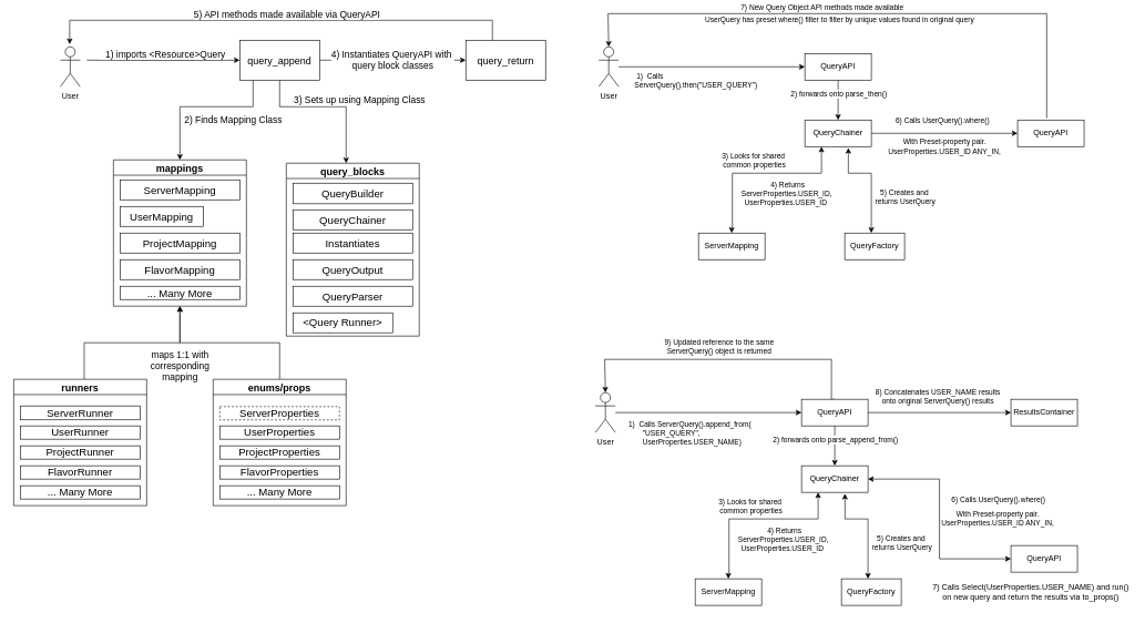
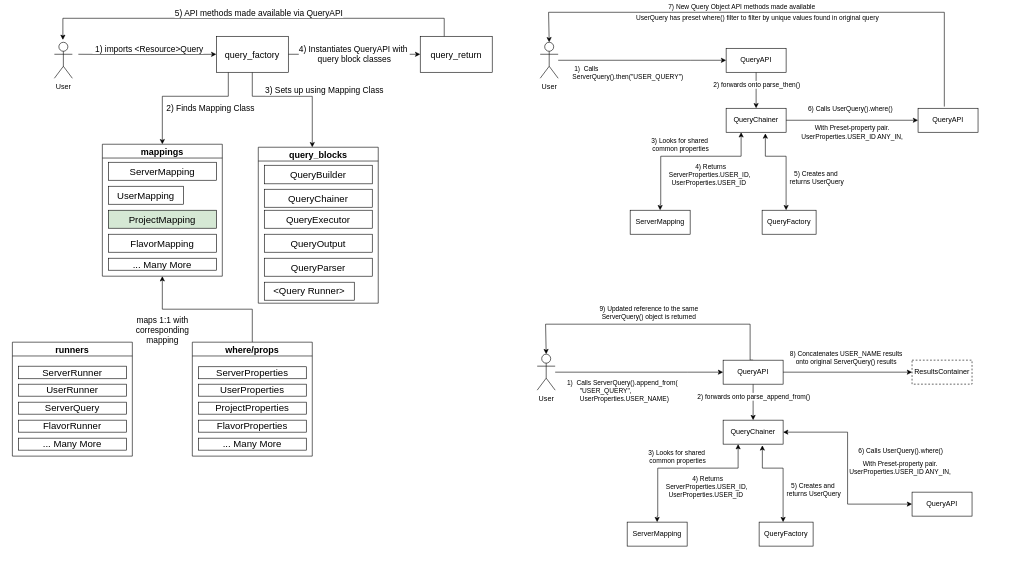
  <mxCell id="0" />
  <mxCell id="1" parent="0" />
  <mxCell id="2" style="edgeStyle=orthogonalEdgeStyle;rounded=0;orthogonalLoop=1;jettySize=auto;html=1;entryX=0;entryY=0.5;entryDx=0;entryDy=0;" parent="1" target="14" edge="1"><mxGeometry relative="1" as="geometry"><mxPoint x="130" y="90" as="sourcePoint" /></mxGeometry></mxCell>
  <mxCell id="3" value="&lt;font style=&quot;font-size: 14px;&quot;&gt;&amp;nbsp;1) imports &amp;lt;Resource&amp;gt;Query&lt;/font&gt;" style="edgeLabel;html=1;align=center;verticalAlign=middle;resizable=0;points=[];" parent="2" vertex="1" connectable="0"><mxGeometry x="0.031" relative="1" as="geometry"><mxPoint x="-3" y="-10" as="offset" /></mxGeometry></mxCell>
  <mxCell id="4" value="&lt;font style=&quot;font-size: 15px;&quot;&gt;query_blocks&lt;/font&gt;" style="swimlane;whiteSpace=wrap;html=1;" parent="1" vertex="1"><mxGeometry x="430" y="245" width="200" height="260" as="geometry" /></mxCell>
  <mxCell id="5" value="QueryBuilder" style="rounded=0;whiteSpace=wrap;html=1;fontSize=16;" parent="4" vertex="1"><mxGeometry x="10" y="30" width="180" height="31" as="geometry" /></mxCell>
  <mxCell id="6" value="QueryChainer" style="rounded=0;whiteSpace=wrap;html=1;fontSize=16;" parent="4" vertex="1"><mxGeometry x="10" y="70" width="180" height="30" as="geometry" /></mxCell>
- <mxCell id="7" value="Instantiates" style="rounded=0;whiteSpace=wrap;html=1;fontSize=16;" parent="4" vertex="1"><mxGeometry x="10" y="105" width="180" height="30" as="geometry" /></mxCell>
+ <mxCell id="7" value="QueryExecutor" style="rounded=0;whiteSpace=wrap;html=1;fontSize=16;" parent="4" vertex="1"><mxGeometry x="10" y="105" width="180" height="30" as="geometry" /></mxCell>
  <mxCell id="8" value="QueryOutput" style="rounded=0;whiteSpace=wrap;html=1;fontSize=16;" parent="4" vertex="1"><mxGeometry x="10" y="145" width="180" height="30" as="geometry" /></mxCell>
  <mxCell id="9" value="QueryParser" style="rounded=0;whiteSpace=wrap;html=1;fontSize=16;" parent="4" vertex="1"><mxGeometry x="10" y="185" width="180" height="30" as="geometry" /></mxCell>
  <mxCell id="10" value="&amp;lt;Query Runner&amp;gt;" style="rounded=0;whiteSpace=wrap;html=1;fontSize=16;" parent="4" vertex="1"><mxGeometry x="10" y="225" width="150" height="30" as="geometry" /></mxCell>
  <mxCell id="11" value="&lt;font style=&quot;font-size: 14px;&quot;&gt;2) Finds Mapping Class&lt;/font&gt;" style="edgeStyle=orthogonalEdgeStyle;rounded=0;orthogonalLoop=1;jettySize=auto;html=1;entryX=0.5;entryY=0;entryDx=0;entryDy=0;" parent="1" source="14" target="15" edge="1"><mxGeometry x="-0.391" y="20" relative="1" as="geometry"><mxPoint x="360" y="290" as="targetPoint" /><Array as="points"><mxPoint x="380" y="160" /><mxPoint x="270" y="160" /></Array><mxPoint as="offset" /></mxGeometry></mxCell>
  <mxCell id="12" value="&lt;font style=&quot;font-size: 14px;&quot;&gt;3) Sets up using Mapping Class&lt;/font&gt;" style="edgeStyle=orthogonalEdgeStyle;rounded=0;orthogonalLoop=1;jettySize=auto;html=1;" parent="1" source="14" target="4" edge="1"><mxGeometry x="0.244" y="22" relative="1" as="geometry"><mxPoint x="610" y="240" as="targetPoint" /><Array as="points"><mxPoint x="420" y="160" /><mxPoint x="520" y="160" /></Array><mxPoint x="-2" y="-10" as="offset" /></mxGeometry></mxCell>
  <mxCell id="13" value="&lt;div style=&quot;font-size: 14px;&quot;&gt;&lt;font style=&quot;font-size: 14px;&quot;&gt;4) Instantiates QueryAPI with&amp;nbsp;&lt;/font&gt;&lt;/div&gt;&lt;div style=&quot;font-size: 14px;&quot;&gt;&lt;font style=&quot;font-size: 14px;&quot;&gt;query block classes&lt;/font&gt;&lt;/div&gt;" style="edgeStyle=orthogonalEdgeStyle;rounded=0;orthogonalLoop=1;jettySize=auto;html=1;entryX=0;entryY=0.5;entryDx=0;entryDy=0;" parent="1" source="14" target="21" edge="1"><mxGeometry relative="1" as="geometry" /></mxCell>
- <mxCell id="14" value="&lt;font style=&quot;font-size: 15px;&quot;&gt;query_append&lt;/font&gt;" style="rounded=0;whiteSpace=wrap;html=1;" parent="1" vertex="1"><mxGeometry x="360" y="60" width="120" height="60" as="geometry" /></mxCell>
+ <mxCell id="14" value="&lt;font style=&quot;font-size: 15px;&quot;&gt;query_factory&lt;/font&gt;" style="rounded=0;whiteSpace=wrap;html=1;" parent="1" vertex="1"><mxGeometry x="360" y="60" width="120" height="60" as="geometry" /></mxCell>
  <mxCell id="15" value="&lt;font style=&quot;font-size: 15px;&quot;&gt;mappings&lt;/font&gt;" style="swimlane;whiteSpace=wrap;html=1;" parent="1" vertex="1"><mxGeometry x="170" y="240" width="200" height="220" as="geometry"><mxRectangle x="80" y="320" width="100" height="30" as="alternateBounds" /></mxGeometry></mxCell>
  <mxCell id="16" value="ServerMapping" style="rounded=0;whiteSpace=wrap;html=1;fontSize=16;" parent="15" vertex="1"><mxGeometry x="10" y="30" width="180" height="30" as="geometry" /></mxCell>
  <mxCell id="17" value="UserMapping" style="rounded=0;whiteSpace=wrap;html=1;fontSize=16;" parent="15" vertex="1"><mxGeometry x="10" y="70" width="125" height="30" as="geometry" /></mxCell>
- <mxCell id="18" value="ProjectMapping" style="rounded=0;whiteSpace=wrap;html=1;fontSize=16;" parent="15" vertex="1"><mxGeometry x="10" y="110" width="180" height="30" as="geometry" /></mxCell>
+ <mxCell id="18" value="ProjectMapping" style="rounded=0;whiteSpace=wrap;html=1;fontSize=16;fillColor=#d5e8d4;" parent="15" vertex="1"><mxGeometry x="10" y="110" width="180" height="30" as="geometry" /></mxCell>
  <mxCell id="19" value="FlavorMapping" style="rounded=0;whiteSpace=wrap;html=1;fontSize=16;" parent="15" vertex="1"><mxGeometry x="10" y="150" width="180" height="30" as="geometry" /></mxCell>
  <mxCell id="20" value="... Many More" style="rounded=0;whiteSpace=wrap;html=1;fontSize=16;" parent="15" vertex="1"><mxGeometry x="10" y="190" width="180" height="20" as="geometry" /></mxCell>
  <mxCell id="21" value="&lt;font style=&quot;font-size: 15px;&quot;&gt;query_return&lt;/font&gt;" style="rounded=0;whiteSpace=wrap;html=1;" parent="1" vertex="1"><mxGeometry x="700" y="60" width="120" height="60" as="geometry" /></mxCell>
  <mxCell id="22" style="edgeStyle=orthogonalEdgeStyle;rounded=0;orthogonalLoop=1;jettySize=auto;html=1;entryX=0.442;entryY=0.02;entryDx=0;entryDy=0;entryPerimeter=0;" parent="1" source="21" edge="1"><mxGeometry relative="1" as="geometry"><mxPoint x="104.2" y="66" as="targetPoint" /><Array as="points"><mxPoint x="740" y="30" /><mxPoint x="104" y="30" /></Array></mxGeometry></mxCell>
  <mxCell id="23" value="&lt;font style=&quot;font-size: 14px;&quot;&gt;5) API methods made available via QueryAPI&lt;/font&gt;" style="edgeLabel;html=1;align=center;verticalAlign=middle;resizable=0;points=[];" parent="22" vertex="1" connectable="0"><mxGeometry x="-0.074" y="-1" relative="1" as="geometry"><mxPoint x="-15" y="-9" as="offset" /></mxGeometry></mxCell>
  <mxCell id="24" value="User" style="shape=umlActor;verticalLabelPosition=bottom;verticalAlign=top;html=1;outlineConnect=0;" parent="1" vertex="1"><mxGeometry x="90" y="70" width="30" height="60" as="geometry" /></mxCell>
  <mxCell id="25" style="edgeStyle=orthogonalEdgeStyle;rounded=0;orthogonalLoop=1;jettySize=auto;html=1;" parent="1" source="29" target="32" edge="1"><mxGeometry relative="1" as="geometry"><mxPoint x="940" y="80" as="sourcePoint" /><mxPoint x="1170" y="80" as="targetPoint" /><Array as="points"><mxPoint x="1150" y="100" /><mxPoint x="1150" y="100" /></Array></mxGeometry></mxCell>
  <mxCell id="26" value="&lt;div align=&quot;left&quot;&gt;&amp;nbsp;1)&amp;nbsp; Calls&amp;nbsp;&lt;/div&gt;&lt;div&gt;ServerQuery().then(&quot;USER_QUERY&quot;)&lt;/div&gt;" style="edgeLabel;html=1;align=center;verticalAlign=middle;resizable=0;points=[];" parent="25" vertex="1" connectable="0"><mxGeometry x="0.031" relative="1" as="geometry"><mxPoint x="-29" y="20" as="offset" /></mxGeometry></mxCell>
  <mxCell id="27" value="UserQuery has preset where() filter to filter by unique values found in original query" style="edgeStyle=orthogonalEdgeStyle;rounded=0;orthogonalLoop=1;jettySize=auto;html=1;entryX=0.5;entryY=0;entryDx=0;entryDy=0;entryPerimeter=0;exitX=0.438;exitY=-0.07;exitDx=0;exitDy=0;exitPerimeter=0;" parent="1" source="43" target="29" edge="1"><mxGeometry x="0.083" y="10" relative="1" as="geometry"><mxPoint x="914.2" y="56" as="targetPoint" /><Array as="points"><mxPoint x="1574" y="20" /><mxPoint x="914" y="20" /><mxPoint x="914" y="70" /></Array><mxPoint x="1550.04" y="50" as="sourcePoint" /><mxPoint as="offset" /></mxGeometry></mxCell>
  <mxCell id="28" value="7) New Query Object API methods made available" style="edgeLabel;html=1;align=center;verticalAlign=middle;resizable=0;points=[];" parent="27" vertex="1" connectable="0"><mxGeometry x="-0.074" y="-1" relative="1" as="geometry"><mxPoint x="-95" y="-9" as="offset" /></mxGeometry></mxCell>
  <mxCell id="29" value="User" style="shape=umlActor;verticalLabelPosition=bottom;verticalAlign=top;html=1;outlineConnect=0;" parent="1" vertex="1"><mxGeometry x="900" y="70" width="30" height="60" as="geometry" /></mxCell>
  <mxCell id="30" style="edgeStyle=orthogonalEdgeStyle;rounded=0;orthogonalLoop=1;jettySize=auto;html=1;entryX=0.5;entryY=0;entryDx=0;entryDy=0;" parent="1" source="32" target="39" edge="1"><mxGeometry relative="1" as="geometry"><Array as="points"><mxPoint x="1260" y="180" /></Array></mxGeometry></mxCell>
  <mxCell id="31" value="2) forwards onto parse_then()" style="edgeLabel;html=1;align=center;verticalAlign=middle;resizable=0;points=[];" parent="30" vertex="1" connectable="0"><mxGeometry x="-0.31" y="1" relative="1" as="geometry"><mxPoint x="-1" y="-1" as="offset" /></mxGeometry></mxCell>
  <mxCell id="32" value="QueryAPI" style="rounded=0;whiteSpace=wrap;html=1;" parent="1" vertex="1"><mxGeometry x="1210" y="80" width="100" height="40" as="geometry" /></mxCell>
  <mxCell id="33" style="edgeStyle=orthogonalEdgeStyle;rounded=0;orthogonalLoop=1;jettySize=auto;html=1;entryX=0.5;entryY=0;entryDx=0;entryDy=0;exitX=0.25;exitY=1;exitDx=0;exitDy=0;startArrow=classic;startFill=1;" parent="1" source="39" target="40" edge="1"><mxGeometry relative="1" as="geometry"><mxPoint x="1230" y="230" as="sourcePoint" /><Array as="points"><mxPoint x="1235" y="260" /><mxPoint x="1101" y="260" /><mxPoint x="1101" y="340" /></Array></mxGeometry></mxCell>
  <mxCell id="34" value="3) Looks for shared&amp;nbsp;&lt;div&gt;common properties&lt;/div&gt;" style="edgeLabel;html=1;align=center;verticalAlign=middle;resizable=0;points=[];" parent="33" vertex="1" connectable="0"><mxGeometry x="0.017" y="-1" relative="1" as="geometry"><mxPoint x="-7" y="-19" as="offset" /></mxGeometry></mxCell>
  <mxCell id="35" style="edgeStyle=orthogonalEdgeStyle;rounded=0;orthogonalLoop=1;jettySize=auto;html=1;exitX=0.654;exitY=1.05;exitDx=0;exitDy=0;exitPerimeter=0;startArrow=classic;startFill=1;" parent="1" source="39" target="41" edge="1"><mxGeometry relative="1" as="geometry"><Array as="points"><mxPoint x="1275" y="260" /><mxPoint x="1310" y="260" /></Array></mxGeometry></mxCell>
  <mxCell id="36" value="&lt;div&gt;5) Creates and&amp;nbsp;&lt;/div&gt;&lt;div&gt;returns UserQuery&lt;/div&gt;" style="edgeLabel;html=1;align=center;verticalAlign=middle;resizable=0;points=[];" parent="35" vertex="1" connectable="0"><mxGeometry x="0.068" y="2" relative="1" as="geometry"><mxPoint x="48" y="21" as="offset" /></mxGeometry></mxCell>
  <mxCell id="37" value="With Preset-property pair.&lt;br&gt;UserProperties.USER_ID ANY_IN, " style="edgeStyle=orthogonalEdgeStyle;rounded=0;orthogonalLoop=1;jettySize=auto;html=1;entryX=0;entryY=0.5;entryDx=0;entryDy=0;" parent="1" source="39" target="43" edge="1"><mxGeometry y="-20" relative="1" as="geometry"><mxPoint as="offset" /></mxGeometry></mxCell>
  <mxCell id="38" value="6) Calls UserQuery().where()" style="edgeLabel;html=1;align=center;verticalAlign=middle;resizable=0;points=[];" parent="37" vertex="1" connectable="0"><mxGeometry x="-0.364" relative="1" as="geometry"><mxPoint x="36" y="-20" as="offset" /></mxGeometry></mxCell>
  <mxCell id="39" value="QueryChainer" style="rounded=0;whiteSpace=wrap;html=1;" parent="1" vertex="1"><mxGeometry x="1210" y="180" width="100" height="40" as="geometry" /></mxCell>
  <mxCell id="40" value="ServerMapping" style="rounded=0;whiteSpace=wrap;html=1;" parent="1" vertex="1"><mxGeometry x="1050" y="350" width="100" height="40" as="geometry" /></mxCell>
  <mxCell id="41" value="QueryFactory" style="rounded=0;whiteSpace=wrap;html=1;" parent="1" vertex="1"><mxGeometry x="1270" y="350" width="90" height="40" as="geometry" /></mxCell>
  <mxCell id="42" value="&lt;div&gt;&amp;nbsp; 4) Returns&lt;/div&gt;&lt;div&gt;&amp;nbsp;ServerProperties.USER_ID,&lt;/div&gt;&lt;div&gt;UserProperties.USER_ID&lt;/div&gt;" style="edgeLabel;html=1;align=center;verticalAlign=middle;resizable=0;points=[];" parent="1" vertex="1" connectable="0"><mxGeometry x="1180" y="290" as="geometry" /></mxCell>
  <mxCell id="43" value="QueryAPI" style="rounded=0;whiteSpace=wrap;html=1;" parent="1" vertex="1"><mxGeometry x="1530" y="180" width="100" height="40" as="geometry" /></mxCell>
- <mxCell id="44" style="edgeStyle=orthogonalEdgeStyle;rounded=0;orthogonalLoop=1;jettySize=auto;html=1;entryX=0.5;entryY=1;entryDx=0;entryDy=0;exitX=0.53;exitY=0;exitDx=0;exitDy=0;exitPerimeter=0;" parent="1" source="45" target="15" edge="1"><mxGeometry relative="1" as="geometry" /></mxCell>
  <mxCell id="45" value="&lt;font style=&quot;font-size: 15px;&quot;&gt;runners&lt;/font&gt;" style="swimlane;whiteSpace=wrap;html=1;" parent="1" vertex="1"><mxGeometry x="20" y="570" width="200" height="190" as="geometry" /></mxCell>
  <mxCell id="46" value="ServerRunner" style="rounded=0;whiteSpace=wrap;html=1;fontSize=16;" parent="45" vertex="1"><mxGeometry x="10" y="40" width="180" height="21" as="geometry" /></mxCell>
  <mxCell id="47" value="UserRunner" style="rounded=0;whiteSpace=wrap;html=1;fontSize=16;" parent="45" vertex="1"><mxGeometry x="10" y="70" width="180" height="20" as="geometry" /></mxCell>
- <mxCell id="48" value="ProjectRunner" style="rounded=0;whiteSpace=wrap;html=1;fontSize=16;" parent="45" vertex="1"><mxGeometry x="10" y="100" width="180" height="20" as="geometry" /></mxCell>
+ <mxCell id="48" value="ServerQuery" style="rounded=0;whiteSpace=wrap;html=1;fontSize=16;" parent="45" vertex="1"><mxGeometry x="10" y="100" width="180" height="20" as="geometry" /></mxCell>
  <mxCell id="49" value="FlavorRunner" style="rounded=0;whiteSpace=wrap;html=1;fontSize=16;" parent="45" vertex="1"><mxGeometry x="10" y="130" width="180" height="20" as="geometry" /></mxCell>
  <mxCell id="50" value="... Many More" style="rounded=0;whiteSpace=wrap;html=1;fontSize=16;" parent="45" vertex="1"><mxGeometry x="10" y="160" width="180" height="20" as="geometry" /></mxCell>
  <mxCell id="51" value="&lt;div style=&quot;font-size: 14px;&quot;&gt;&lt;font style=&quot;font-size: 14px;&quot;&gt;maps 1:1 with&lt;/font&gt;&lt;/div&gt;&lt;div style=&quot;font-size: 14px;&quot;&gt;&lt;font style=&quot;font-size: 14px;&quot;&gt;corresponding&lt;/font&gt;&lt;/div&gt;&lt;div style=&quot;font-size: 14px;&quot;&gt;&lt;font style=&quot;font-size: 14px;&quot;&gt;mapping&lt;font style=&quot;font-size: 14px;&quot;&gt;&lt;br&gt;&lt;/font&gt;&lt;/font&gt;&lt;/div&gt;" style="edgeStyle=orthogonalEdgeStyle;rounded=0;orthogonalLoop=1;jettySize=auto;html=1;exitX=0.5;exitY=0;exitDx=0;exitDy=0;entryX=0.5;entryY=1;entryDx=0;entryDy=0;" parent="1" source="52" target="15" edge="1"><mxGeometry x="0.577" y="-35" relative="1" as="geometry"><mxPoint x="270" y="470" as="targetPoint" /><mxPoint x="-35" y="35" as="offset" /></mxGeometry></mxCell>
- <mxCell id="52" value="&lt;font style=&quot;font-size: 15px;&quot;&gt;enums/props&lt;/font&gt;" style="swimlane;whiteSpace=wrap;html=1;" parent="1" vertex="1"><mxGeometry x="320" y="570" width="200" height="190" as="geometry" /></mxCell>
- <mxCell id="53" value="ServerProperties" style="rounded=0;whiteSpace=wrap;html=1;fontSize=16;dashed=1;" parent="52" vertex="1"><mxGeometry x="10" y="41" width="180" height="20" as="geometry" /></mxCell>
+ <mxCell id="52" value="&lt;font style=&quot;font-size: 15px;&quot;&gt;where/props&lt;/font&gt;" style="swimlane;whiteSpace=wrap;html=1;" parent="1" vertex="1"><mxGeometry x="320" y="570" width="200" height="190" as="geometry" /></mxCell>
+ <mxCell id="53" value="ServerProperties" style="rounded=0;whiteSpace=wrap;html=1;fontSize=16;" parent="52" vertex="1"><mxGeometry x="10" y="41" width="180" height="20" as="geometry" /></mxCell>
  <mxCell id="54" value="UserProperties" style="rounded=0;whiteSpace=wrap;html=1;fontSize=16;" parent="52" vertex="1"><mxGeometry x="10" y="70" width="180" height="20" as="geometry" /></mxCell>
  <mxCell id="55" value="ProjectProperties" style="rounded=0;whiteSpace=wrap;html=1;fontSize=16;" parent="52" vertex="1"><mxGeometry x="10" y="100" width="180" height="20" as="geometry" /></mxCell>
  <mxCell id="56" value="FlavorProperties" style="rounded=0;whiteSpace=wrap;html=1;fontSize=16;" parent="52" vertex="1"><mxGeometry x="10" y="130" width="180" height="20" as="geometry" /></mxCell>
  <mxCell id="57" value="... Many More" style="rounded=0;whiteSpace=wrap;html=1;fontSize=16;" parent="52" vertex="1"><mxGeometry x="10" y="160" width="180" height="20" as="geometry" /></mxCell>
  <mxCell id="58" style="edgeStyle=orthogonalEdgeStyle;rounded=0;orthogonalLoop=1;jettySize=auto;html=1;" edge="1" parent="1" source="62" target="66"><mxGeometry relative="1" as="geometry"><mxPoint x="935" y="600" as="sourcePoint" /><mxPoint x="1165" y="600" as="targetPoint" /><Array as="points"><mxPoint x="1145" y="620" /><mxPoint x="1145" y="620" /></Array></mxGeometry></mxCell>
  <mxCell id="59" value="&lt;div&gt;&amp;nbsp;1)&amp;nbsp; Calls ServerQuery().append_from(&lt;/div&gt;&lt;div&gt;&amp;nbsp;&amp;nbsp;&amp;nbsp;&amp;nbsp;&amp;nbsp;&amp;nbsp;&amp;nbsp; &quot;USER_QUERY&quot;, &lt;br&gt;&lt;/div&gt;&lt;div&gt;&amp;nbsp;&amp;nbsp;&amp;nbsp;&amp;nbsp;&amp;nbsp;&amp;nbsp;&amp;nbsp; UserProperties.USER_NAME)&lt;/div&gt;" style="edgeLabel;html=1;align=left;verticalAlign=middle;resizable=0;points=[];" vertex="1" connectable="0" parent="58"><mxGeometry x="0.031" relative="1" as="geometry"><mxPoint x="-129" y="30" as="offset" /></mxGeometry></mxCell>
  <mxCell id="60" value="" style="edgeStyle=orthogonalEdgeStyle;rounded=0;orthogonalLoop=1;jettySize=auto;html=1;entryX=0.5;entryY=0;entryDx=0;entryDy=0;entryPerimeter=0;exitX=0.5;exitY=0;exitDx=0;exitDy=0;" edge="1" parent="1" source="66" target="62"><mxGeometry x="0.083" y="10" relative="1" as="geometry"><mxPoint x="909.2" y="576" as="targetPoint" /><Array as="points"><mxPoint x="1250" y="600" /><mxPoint x="1250" y="540" /><mxPoint x="909" y="540" /></Array><mxPoint x="1545.04" y="570" as="sourcePoint" /><mxPoint as="offset" /></mxGeometry></mxCell>
  <mxCell id="61" value="9) Updated reference to the same &lt;br&gt;ServerQuery() object is returned" style="edgeLabel;html=1;align=center;verticalAlign=middle;resizable=0;points=[];" vertex="1" connectable="0" parent="60"><mxGeometry x="-0.074" y="-1" relative="1" as="geometry"><mxPoint x="-24" y="-19" as="offset" /></mxGeometry></mxCell>
  <mxCell id="62" value="User" style="shape=umlActor;verticalLabelPosition=bottom;verticalAlign=top;html=1;outlineConnect=0;" vertex="1" parent="1"><mxGeometry x="895" y="590" width="30" height="60" as="geometry" /></mxCell>
  <mxCell id="63" style="edgeStyle=orthogonalEdgeStyle;rounded=0;orthogonalLoop=1;jettySize=auto;html=1;entryX=0.5;entryY=0;entryDx=0;entryDy=0;" edge="1" parent="1" source="66" target="73"><mxGeometry relative="1" as="geometry"><Array as="points"><mxPoint x="1255" y="700" /></Array></mxGeometry></mxCell>
  <mxCell id="64" value="&lt;div&gt;2) forwards onto parse_append_from()&lt;/div&gt;" style="edgeLabel;html=1;align=center;verticalAlign=middle;resizable=0;points=[];" vertex="1" connectable="0" parent="63"><mxGeometry x="-0.31" y="1" relative="1" as="geometry"><mxPoint x="-1" y="-1" as="offset" /></mxGeometry></mxCell>
  <mxCell id="65" style="edgeStyle=orthogonalEdgeStyle;rounded=0;orthogonalLoop=1;jettySize=auto;html=1;" edge="1" parent="1" source="66" target="78"><mxGeometry relative="1" as="geometry"><mxPoint x="1400" y="620" as="targetPoint" /></mxGeometry></mxCell>
  <mxCell id="66" value="QueryAPI" style="rounded=0;whiteSpace=wrap;html=1;" vertex="1" parent="1"><mxGeometry x="1205" y="600" width="100" height="40" as="geometry" /></mxCell>
  <mxCell id="67" style="edgeStyle=orthogonalEdgeStyle;rounded=0;orthogonalLoop=1;jettySize=auto;html=1;entryX=0.5;entryY=0;entryDx=0;entryDy=0;exitX=0.25;exitY=1;exitDx=0;exitDy=0;startArrow=classic;startFill=1;" edge="1" parent="1" source="73" target="74"><mxGeometry relative="1" as="geometry"><mxPoint x="1225" y="750" as="sourcePoint" /><Array as="points"><mxPoint x="1230" y="780" /><mxPoint x="1096" y="780" /><mxPoint x="1096" y="860" /></Array></mxGeometry></mxCell>
  <mxCell id="68" value="3) Looks for shared&amp;nbsp;&lt;div&gt;common properties&lt;/div&gt;" style="edgeLabel;html=1;align=center;verticalAlign=middle;resizable=0;points=[];" vertex="1" connectable="0" parent="67"><mxGeometry x="0.017" y="-1" relative="1" as="geometry"><mxPoint x="-7" y="-19" as="offset" /></mxGeometry></mxCell>
  <mxCell id="69" style="edgeStyle=orthogonalEdgeStyle;rounded=0;orthogonalLoop=1;jettySize=auto;html=1;exitX=0.654;exitY=1.05;exitDx=0;exitDy=0;exitPerimeter=0;startArrow=classic;startFill=1;" edge="1" parent="1" source="73" target="75"><mxGeometry relative="1" as="geometry"><Array as="points"><mxPoint x="1270" y="780" /><mxPoint x="1305" y="780" /></Array></mxGeometry></mxCell>
  <mxCell id="70" value="&lt;div&gt;5) Creates and&amp;nbsp;&lt;/div&gt;&lt;div&gt;returns UserQuery&lt;/div&gt;" style="edgeLabel;html=1;align=center;verticalAlign=middle;resizable=0;points=[];" vertex="1" connectable="0" parent="69"><mxGeometry x="0.068" y="2" relative="1" as="geometry"><mxPoint x="48" y="21" as="offset" /></mxGeometry></mxCell>
  <mxCell id="71" value="With Preset-property pair.&lt;br&gt;UserProperties.USER_ID ANY_IN, " style="edgeStyle=orthogonalEdgeStyle;rounded=0;orthogonalLoop=1;jettySize=auto;html=1;entryX=0;entryY=0.5;entryDx=0;entryDy=0;startArrow=classic;startFill=1;" edge="1" parent="1" source="73" target="77"><mxGeometry x="0.881" y="60" relative="1" as="geometry"><mxPoint as="offset" /></mxGeometry></mxCell>
  <mxCell id="72" value="6) Calls UserQuery().where()" style="edgeLabel;html=1;align=center;verticalAlign=middle;resizable=0;points=[];" vertex="1" connectable="0" parent="71"><mxGeometry x="-0.364" relative="1" as="geometry"><mxPoint x="88" y="30" as="offset" /></mxGeometry></mxCell>
  <mxCell id="73" value="QueryChainer" style="rounded=0;whiteSpace=wrap;html=1;" vertex="1" parent="1"><mxGeometry x="1205" y="700" width="100" height="40" as="geometry" /></mxCell>
  <mxCell id="74" value="ServerMapping" style="rounded=0;whiteSpace=wrap;html=1;" vertex="1" parent="1"><mxGeometry x="1045" y="870" width="100" height="40" as="geometry" /></mxCell>
  <mxCell id="75" value="QueryFactory" style="rounded=0;whiteSpace=wrap;html=1;" vertex="1" parent="1"><mxGeometry x="1265" y="870" width="90" height="40" as="geometry" /></mxCell>
  <mxCell id="76" value="&lt;div&gt;&amp;nbsp; 4) Returns&lt;/div&gt;&lt;div&gt;&amp;nbsp;ServerProperties.USER_ID,&lt;/div&gt;&lt;div&gt;UserProperties.USER_ID&lt;/div&gt;" style="edgeLabel;html=1;align=center;verticalAlign=middle;resizable=0;points=[];" vertex="1" connectable="0" parent="1"><mxGeometry x="1175" y="810" as="geometry" /></mxCell>
  <mxCell id="77" value="QueryAPI" style="rounded=0;whiteSpace=wrap;html=1;" vertex="1" parent="1"><mxGeometry x="1520" y="820" width="100" height="40" as="geometry" /></mxCell>
- <mxCell id="78" value="&lt;div&gt;ResultsContainer&lt;/div&gt;" style="rounded=0;whiteSpace=wrap;html=1;" vertex="1" parent="1"><mxGeometry x="1520" y="600" width="100" height="40" as="geometry" /></mxCell>
+ <mxCell id="78" value="&lt;div&gt;ResultsContainer&lt;/div&gt;" style="rounded=0;whiteSpace=wrap;html=1;dashed=1;" vertex="1" parent="1"><mxGeometry x="1520" y="600" width="100" height="40" as="geometry" /></mxCell>
  <mxCell id="79" style="edgeStyle=orthogonalEdgeStyle;rounded=0;orthogonalLoop=1;jettySize=auto;html=1;exitX=0.5;exitY=1;exitDx=0;exitDy=0;" edge="1" parent="1" source="78" target="78"><mxGeometry relative="1" as="geometry" /></mxCell>
  <mxCell id="80" value="8) Concatenates USER_NAME results&lt;br&gt;onto original ServerQuery() results" style="edgeLabel;html=1;align=center;verticalAlign=middle;resizable=0;points=[];" vertex="1" connectable="0" parent="1"><mxGeometry x="1380" y="590" as="geometry"><mxPoint x="29" y="5" as="offset" /></mxGeometry></mxCell>
- <mxCell id="81" value="7) Calls Select(UserProperties.USER_NAME) and run() on new query and return the results via to_props()" style="text;html=1;strokeColor=none;fillColor=none;align=center;verticalAlign=middle;whiteSpace=wrap;rounded=0;" vertex="1" parent="1"><mxGeometry x="1400" y="865" width="300" height="50" as="geometry" /></mxCell>
